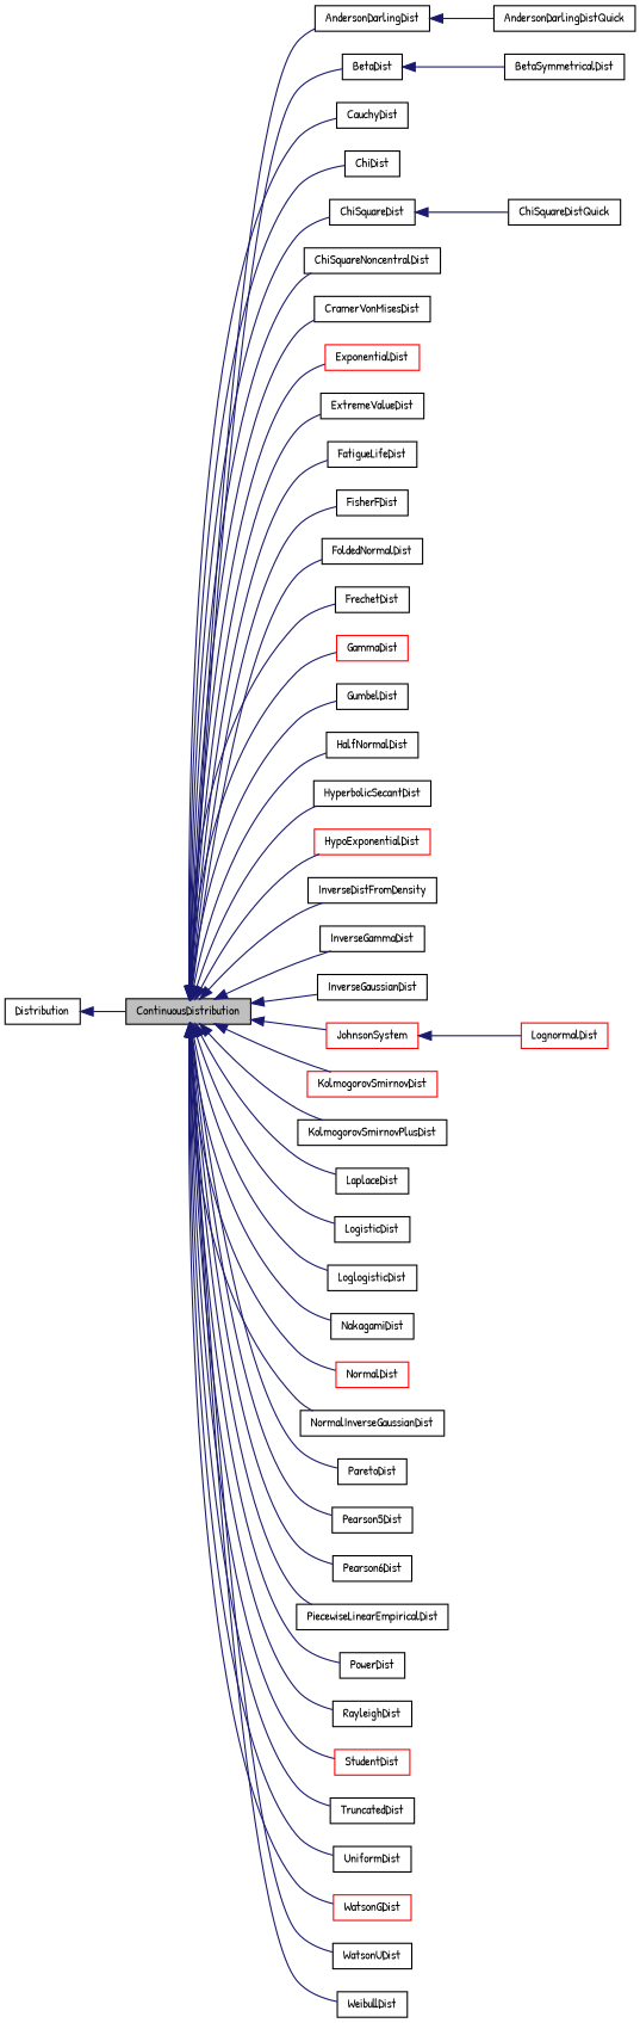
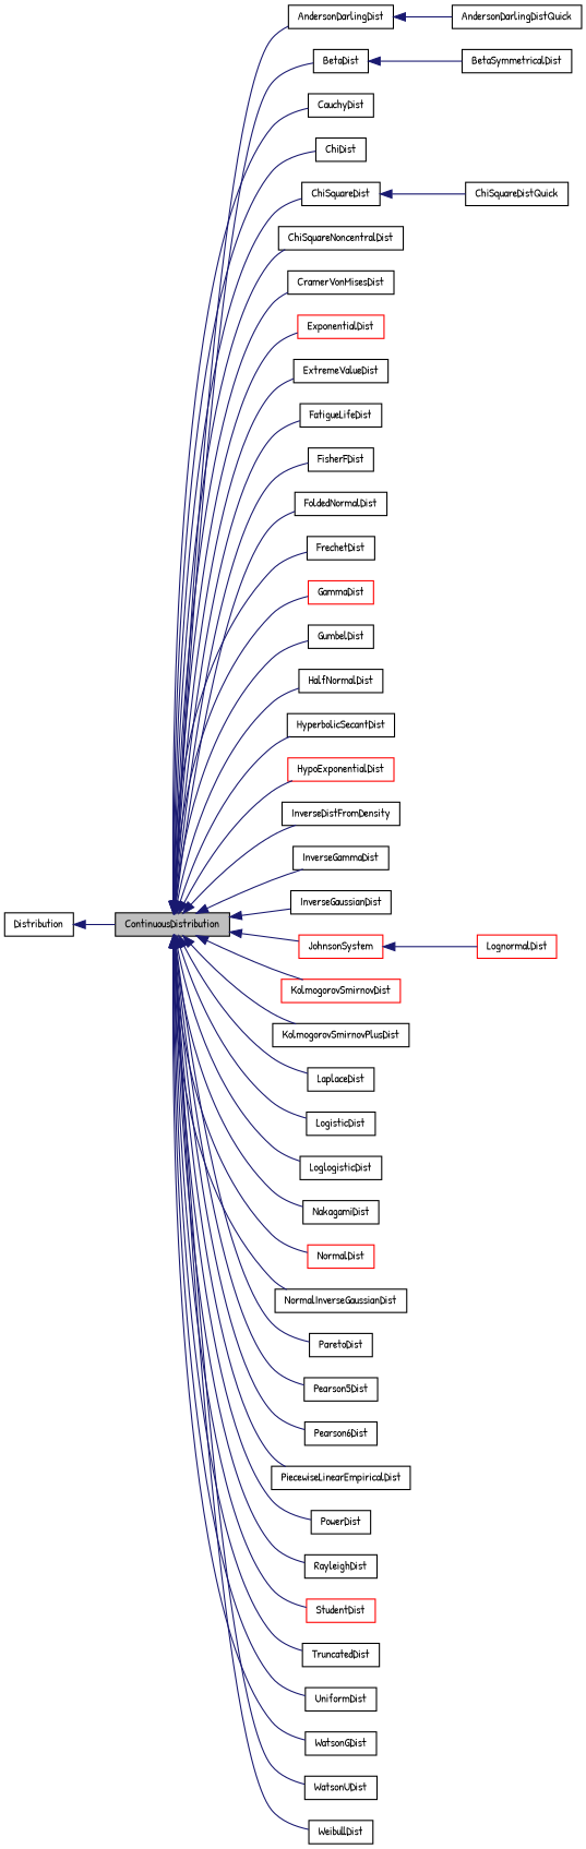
  digraph {
    fontname="Patrick Hand"
    rankdir=LR
    node [color=black fontname="Patrick Hand" fontsize=10 shape=record]
    edge [color=midnightblue dir=back fontname="Patrick Hand" fontsize=10 labelfontname=Helvetica labelfontsize=10 style=solid]
    n1 [fillcolor=grey75 fontcolor=black height=0.2 label=ContinuousDistribution style=filled width=0.4]
    n2 [height=0.2 label=AndersonDarlingDist width=0.4]
    n3 [height=0.2 label=BetaDist width=0.4]
    n4 [height=0.2 label=CauchyDist width=0.4]
    n5 [height=0.2 label=ChiDist width=0.4]
    n6 [height=0.2 label=ChiSquareDist width=0.4]
    n7 [height=0.2 label=ChiSquareNoncentralDist width=0.4]
    n8 [height=0.2 label=CramerVonMisesDist width=0.4]
    n9 [color=red height=0.2 label=ExponentialDist width=0.4]
    n10 [height=0.2 label=ExtremeValueDist width=0.4]
    n11 [height=0.2 label=FatigueLifeDist width=0.4]
    n12 [height=0.2 label=FisherFDist width=0.4]
    n13 [height=0.2 label=FoldedNormalDist width=0.4]
    n14 [height=0.2 label=FrechetDist width=0.4]
    n15 [color=red height=0.2 label=GammaDist width=0.4]
    n16 [height=0.2 label=GumbelDist width=0.4]
    n17 [height=0.2 label=HalfNormalDist width=0.4]
    n18 [height=0.2 label=HyperbolicSecantDist width=0.4]
    n19 [color=red height=0.2 label=HypoExponentialDist width=0.4]
    n20 [height=0.2 label=InverseDistFromDensity width=0.4]
    n21 [height=0.2 label=InverseGammaDist width=0.4]
    n22 [height=0.2 label=InverseGaussianDist width=0.4]
    n23 [color=red height=0.2 label=JohnsonSystem width=0.4]
    n24 [color=red height=0.2 label=KolmogorovSmirnovDist width=0.4]
    n25 [height=0.2 label=KolmogorovSmirnovPlusDist width=0.4]
    n26 [height=0.2 label=LaplaceDist width=0.4]
    n27 [height=0.2 label=LogisticDist width=0.4]
    n28 [height=0.2 label=LoglogisticDist width=0.4]
    n29 [height=0.2 label=NakagamiDist width=0.4]
    n30 [color=red height=0.2 label=NormalDist width=0.4]
    n31 [height=0.2 label=NormalInverseGaussianDist width=0.4]
    n32 [height=0.2 label=ParetoDist width=0.4]
    n33 [height=0.2 label=Pearson5Dist width=0.4]
    n34 [height=0.2 label=Pearson6Dist width=0.4]
    n35 [height=0.2 label=PiecewiseLinearEmpiricalDist width=0.4]
    n36 [height=0.2 label=PowerDist width=0.4]
    n37 [height=0.2 label=RayleighDist width=0.4]
    n38 [color=red height=0.2 label=StudentDist width=0.4]
    n39 [height=0.2 label=TruncatedDist width=0.4]
    n40 [height=0.2 label=UniformDist width=0.4]
-   n41 [color=red height=0.2 label=WatsonGDist width=0.4]
+   n41 [height=0.2 label=WatsonGDist width=0.4]
    n42 [height=0.2 label=WatsonUDist width=0.4]
    n43 [height=0.2 label=WeibullDist width=0.4]
    n44 [height=0.2 label=AndersonDarlingDistQuick width=0.4]
    n45 [height=0.2 label=BetaSymmetricalDist width=0.4]
    n46 [height=0.2 label=ChiSquareDistQuick width=0.4]
    n47 [color=red height=0.2 label=LognormalDist width=0.4]
    n48 [height=0.2 label=Distribution width=0.4]
    n1 -> n2
    n1 -> n3
    n1 -> n4
    n1 -> n5
    n1 -> n6
    n1 -> n7
    n1 -> n8
    n1 -> n9
    n1 -> n10
    n1 -> n11
    n1 -> n12
    n1 -> n13
    n1 -> n14
    n1 -> n15
    n1 -> n16
    n1 -> n17
    n1 -> n18
    n1 -> n19
    n1 -> n20
    n1 -> n21
    n1 -> n22
    n1 -> n23
    n1 -> n24
    n1 -> n25
    n1 -> n26
    n1 -> n27
    n1 -> n28
    n1 -> n29
    n1 -> n30
    n1 -> n31
    n1 -> n32
    n1 -> n33
    n1 -> n34
    n1 -> n35
    n1 -> n36
    n1 -> n37
    n1 -> n38
    n1 -> n39
    n1 -> n40
    n1 -> n41
    n1 -> n42
    n1 -> n43
    n2 -> n44
    n3 -> n45
    n6 -> n46
    n23 -> n47
    n48 -> n1
  }
